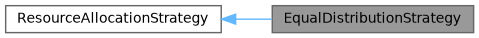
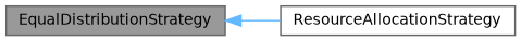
  digraph {
    rankdir=LR
    node [color=gray40 fontname=Helvetica fontsize=10 shape=box style=filled]
    n1 [fillcolor=grey60 fontcolor=black height=0.2 label=EqualDistributionStrategy width=0.4]
    n2 [fillcolor=white height=0.2 label=ResourceAllocationStrategy width=0.4]
-   n2 -> n1 [color=steelblue1 dir=back fontname=Helvetica fontsize=10 labelfontname=Helvetica labelfontsize=10 style=solid]
+   n1 -> n2 [color=steelblue1 dir=back fontname=Helvetica fontsize=10 labelfontname=Helvetica labelfontsize=10 style=solid]
  }
